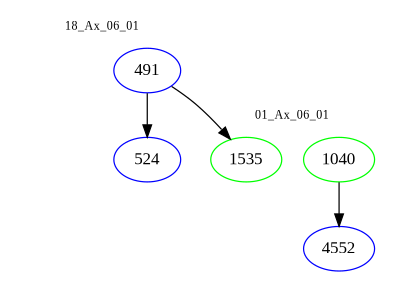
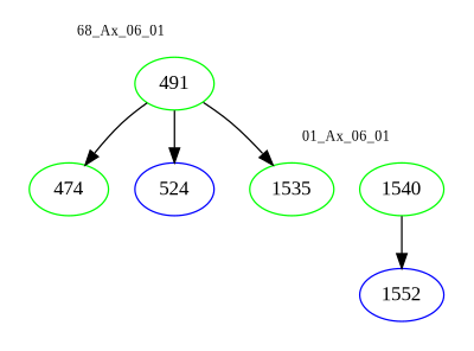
  digraph {
    fontname="Liberation Serif"
    node [color=green fontname="Liberation Serif"]
    edge [color=black fontname="Liberation Serif"]
-   n1 [label=1040]
+   n1 [label=1540]
    n2 [label=1535]
-   n3 [color=blue label=4552]
-   n4 [color=blue label=491]
+   n3 [color=blue label=1552]
+   n4 [label=491]
+   n5 [label=474]
    n6 [color=blue label=524]
    subgraph cluster_1 {
      color=white
      fontsize=10
      label="01_Ax_06_01"
      n1
      n2
      n3
    }
    subgraph cluster_2 {
      color=white
      fontsize=10
-     label="18_Ax_06_01"
+     label="68_Ax_06_01"
      n4
+     n5
      n6
    }
    n1 -> n3
    n4 -> n2
+   n4 -> n5
    n4 -> n6
  }
